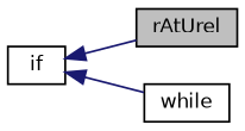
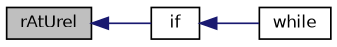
  digraph {
    rankdir=LR
    node [color=black fontname=Helvetica fontsize=10 shape=record]
    edge [color=midnightblue dir=back fontname=Helvetica fontsize=10 labelfontname=Helvetica labelfontsize=10 style=solid]
    n1 [fillcolor=grey75 fontcolor=black height=0.2 label=rAtUrel style=filled width=0.4]
    n2 [height=0.2 label=if width=0.4]
    n3 [height=0.2 label=while width=0.4]
-   n2 -> n1
+   n1 -> n2
    n2 -> n3
  }
